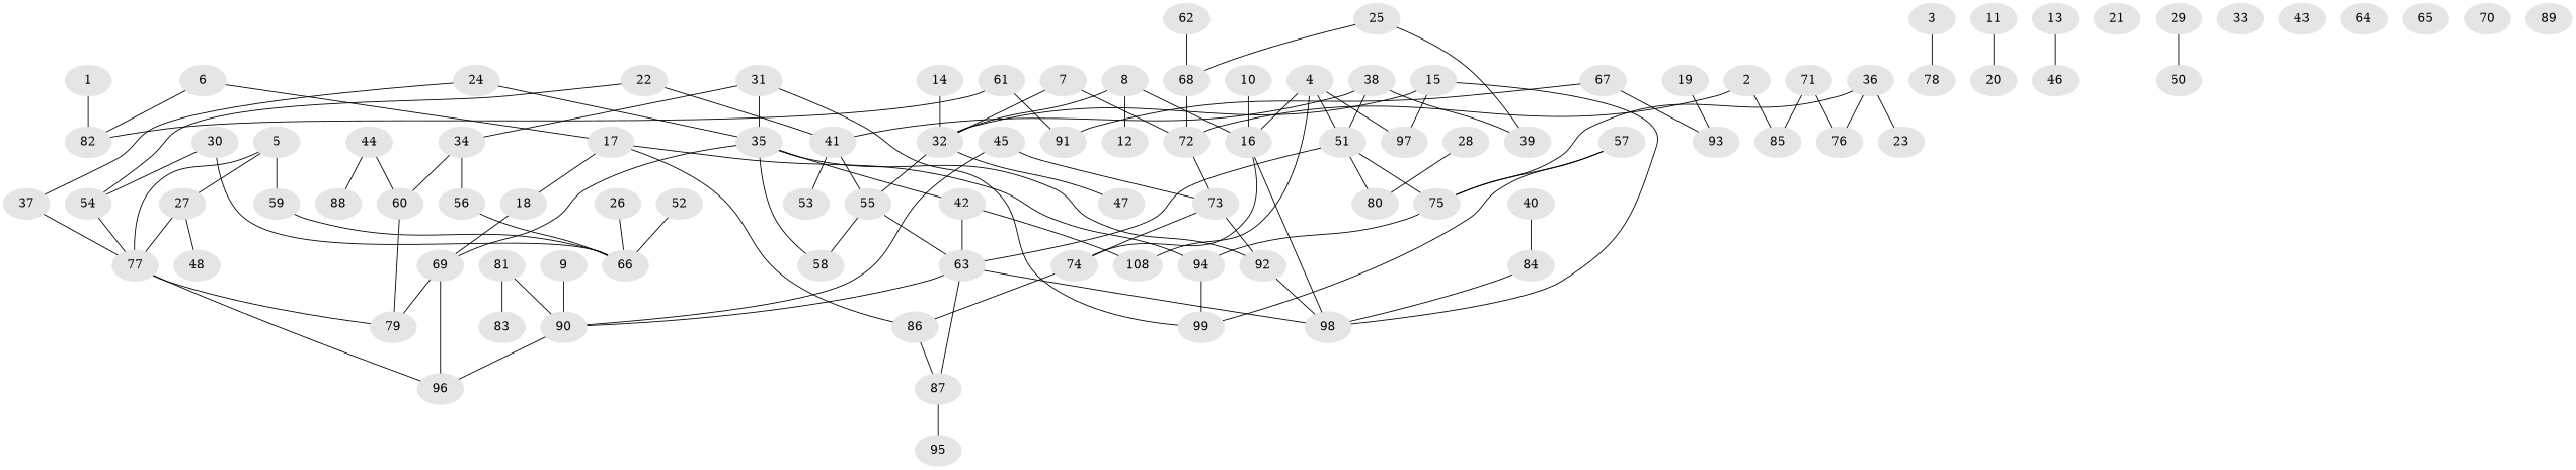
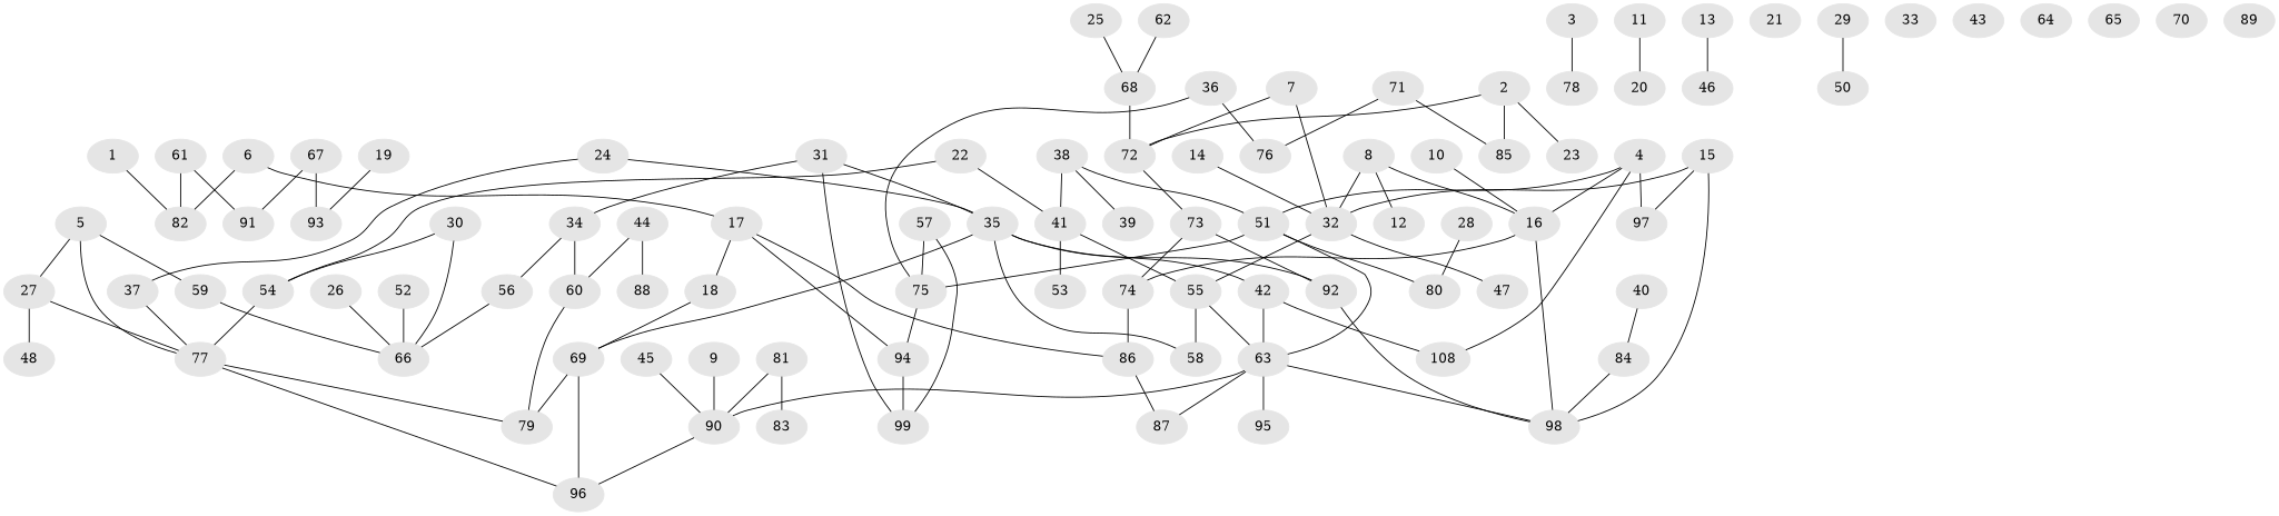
  graph {
    fontname="DejaVu Serif"
    node [color=gray90 fontname="DejaVu Serif" style=filled]
    edge [fontname="DejaVu Serif"]
    1
    82
    2
    23
    72
    85
    73
    3
    78
    4
    16
    51
    97
    n14 [label=108]
    98
    74
    80
    75
    63
    5
    27
    59
    77
    48
    66
    79
    96
    6
    17
    18
    86
    94
    7
    32
    47
    55
    8
    12
    9
    90
    10
    11
    20
    13
    46
    14
    15
    69
    87
    99
    19
    93
    21
    22
    41
    54
    53
    24
    35
    37
    42
    58
    92
    25
    39
    68
    26
    28
    29
    50
    30
    31
    34
    56
    60
    33
    36
    76
    38
    40
    84
    43
    44
    88
    45
    52
    57
    61
    91
    62
    95
    64
    65
    67
    70
    71
    81
    83
    89
    1 -- 82
-   36 -- 23
+   2 -- 23
    2 -- 72
    2 -- 85
    72 -- 73
    73 -- 74
    73 -- 92
    3 -- 78
    4 -- 16
    4 -- 51
    4 -- 97
    4 -- n14
    16 -- 98
    16 -- 74
    51 -- 80
    51 -- 75
    51 -- 63
    74 -- 86
    75 -- 94
    63 -- 98
    63 -- 90
    63 -- 87
    5 -- 27
    5 -- 59
    5 -- 77
    27 -- 77
    27 -- 48
    59 -- 66
    77 -- 79
    77 -- 96
    6 -- 82
    6 -- 17
    17 -- 18
    17 -- 86
    17 -- 94
    18 -- 69
    86 -- 87
    94 -- 99
    7 -- 72
    7 -- 32
    32 -- 47
    32 -- 55
    55 -- 63
    55 -- 58
    8 -- 16
    8 -- 32
    8 -- 12
    9 -- 90
    90 -- 96
    10 -- 16
    11 -- 20
    13 -- 46
    14 -- 32
    15 -- 97
    15 -- 98
    15 -- 32
    69 -- 79
    69 -- 96
-   87 -- 95
+   63 -- 95
    19 -- 93
    22 -- 41
    22 -- 54
    41 -- 55
    41 -- 53
    54 -- 77
    24 -- 35
    24 -- 37
    35 -- 69
    35 -- 42
    35 -- 58
    35 -- 92
    37 -- 77
    42 -- n14
    42 -- 63
    92 -- 98
-   25 -- 39
    25 -- 68
    68 -- 72
    26 -- 66
    28 -- 80
    29 -- 50
    30 -- 66
    30 -- 54
    31 -- 99
    31 -- 35
    31 -- 34
    34 -- 56
    34 -- 60
    56 -- 66
    60 -- 79
    36 -- 75
    36 -- 76
    38 -- 51
    38 -- 41
    38 -- 39
    40 -- 84
    84 -- 98
    44 -- 60
    44 -- 88
-   45 -- 73
    45 -- 90
    52 -- 66
    57 -- 75
    57 -- 99
    61 -- 82
    61 -- 91
    62 -- 68
    67 -- 93
    67 -- 91
    71 -- 85
    71 -- 76
    81 -- 90
    81 -- 83
  }
